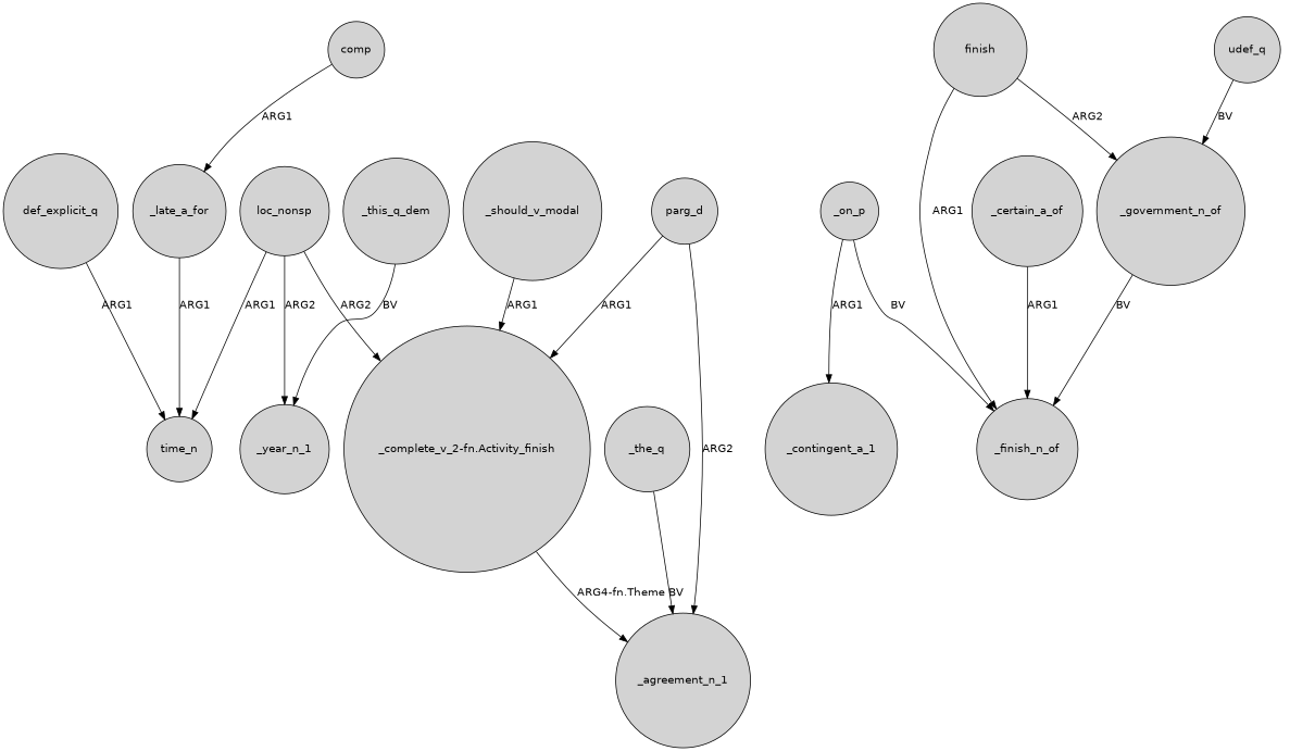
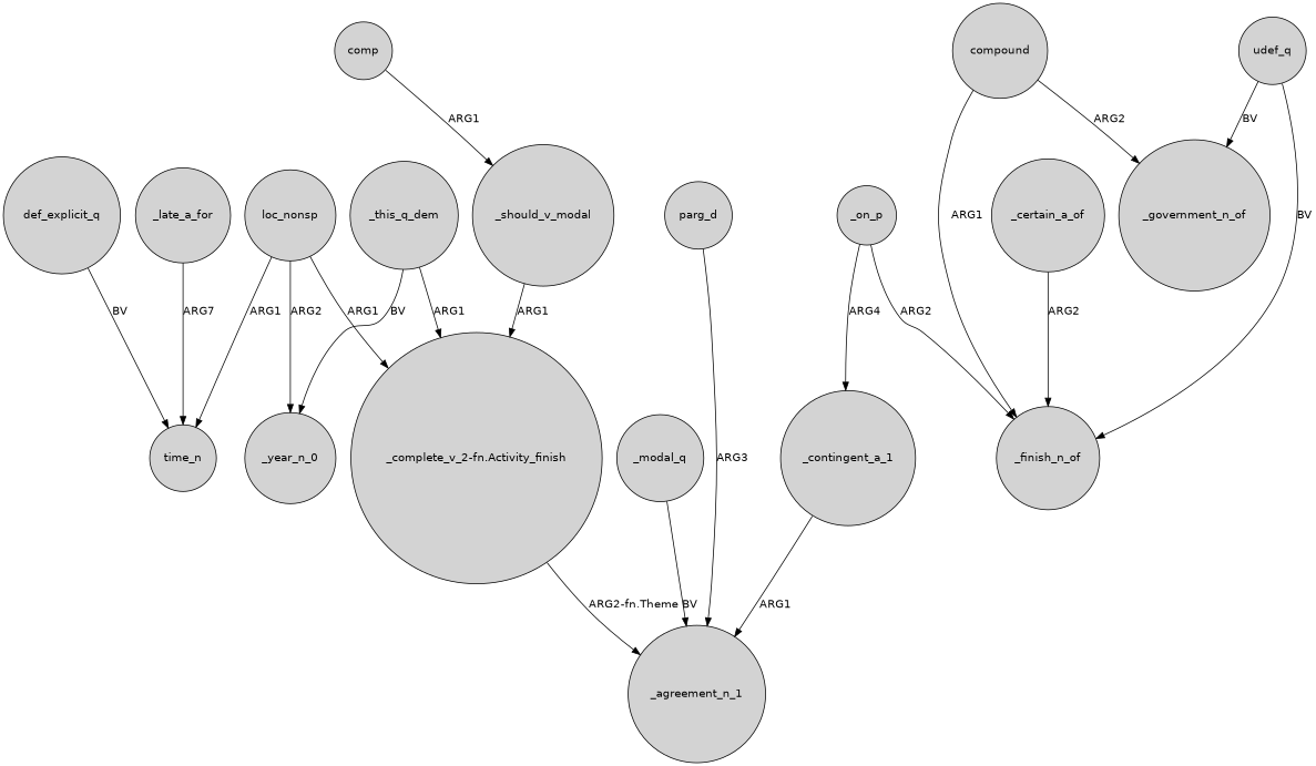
  digraph {
    fontname="DejaVu Sans"
    node [fontname="DejaVu Sans" shape=circle style=filled]
    edge [fontname="DejaVu Sans"]
    comp
    _late_a_for
    time_n
-   compound [label=finish]
+   compound
    _government_n_of
    n6 [label=_finish_n_of]
    udef_q
    def_explicit_q
    _contingent_a_1
    _agreement_n_1
    _on_p
    loc_nonsp
    "_complete_v_2-fn.Activity_finish"
-   _year_n_1
+   _year_n_1 [label=_year_n_0]
    _should_v_modal
-   _the_q
+   _the_q [label=_modal_q]
    _certain_a_of
    parg_d
    _this_q_dem
-   comp -> _late_a_for [label=ARG1]
-   _late_a_for -> time_n [label=ARG1]
+   comp -> _should_v_modal [label=ARG1]
+   _late_a_for -> time_n [label=ARG7]
    compound -> _government_n_of [label=ARG2]
    compound -> n6 [label=ARG1]
    udef_q -> _government_n_of [label=BV]
-   _government_n_of -> n6 [label=BV]
-   def_explicit_q -> time_n [label=ARG1]
-   _on_p -> n6 [label=BV]
-   _on_p -> _contingent_a_1 [label=ARG1]
+   udef_q -> n6 [label=BV]
+   def_explicit_q -> time_n [label=BV]
+   _contingent_a_1 -> _agreement_n_1 [label=ARG1]
+   _on_p -> n6 [label=ARG2]
+   _on_p -> _contingent_a_1 [label=ARG4]
    loc_nonsp -> time_n [label=ARG1]
-   loc_nonsp -> "_complete_v_2-fn.Activity_finish" [label=ARG2]
+   loc_nonsp -> "_complete_v_2-fn.Activity_finish" [label=ARG1]
    loc_nonsp -> _year_n_1 [label=ARG2]
-   "_complete_v_2-fn.Activity_finish" -> _agreement_n_1 [label="ARG4-fn.Theme"]
+   "_complete_v_2-fn.Activity_finish" -> _agreement_n_1 [label="ARG2-fn.Theme"]
    _should_v_modal -> "_complete_v_2-fn.Activity_finish" [label=ARG1]
    _the_q -> _agreement_n_1 [label=BV]
-   _certain_a_of -> n6 [label=ARG1]
-   parg_d -> _agreement_n_1 [label=ARG2]
-   parg_d -> "_complete_v_2-fn.Activity_finish" [label=ARG1]
+   _certain_a_of -> n6 [label=ARG2]
+   parg_d -> _agreement_n_1 [label=ARG3]
+   _this_q_dem -> "_complete_v_2-fn.Activity_finish" [label=ARG1]
    _this_q_dem -> _year_n_1 [label=BV]
  }
